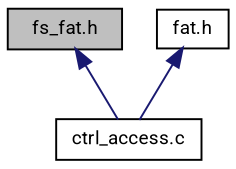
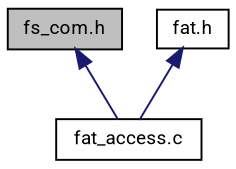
  digraph {
    fontname=Roboto
    node [color=black fillcolor=white fontname=Roboto fontsize=10 shape=record style=filled]
    edge [color=midnightblue dir=back fontname=Roboto fontsize=10 labelfontname="FreeSans.ttf" labelfontsize=10 style=solid]
-   n1 [fillcolor=grey75 fontcolor=black height=0.2 label="fs_fat.h" width=0.4]
-   n2 [height=0.2 label="ctrl_access.c" width=0.4]
+   n1 [fillcolor=grey75 fontcolor=black height=0.2 label="fs_com.h" width=0.4]
+   n2 [height=0.2 label="fat_access.c" width=0.4]
    n3 [height=0.2 label="fat.h" width=0.4]
    n1 -> n2
    n3 -> n2
  }
